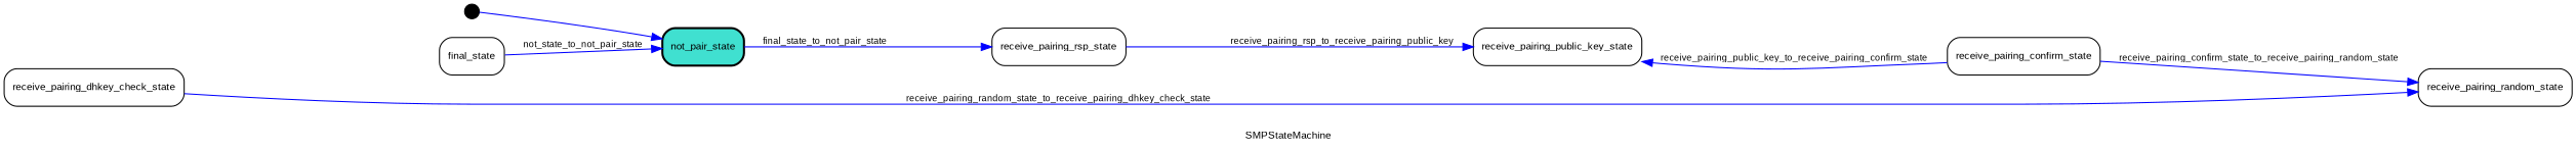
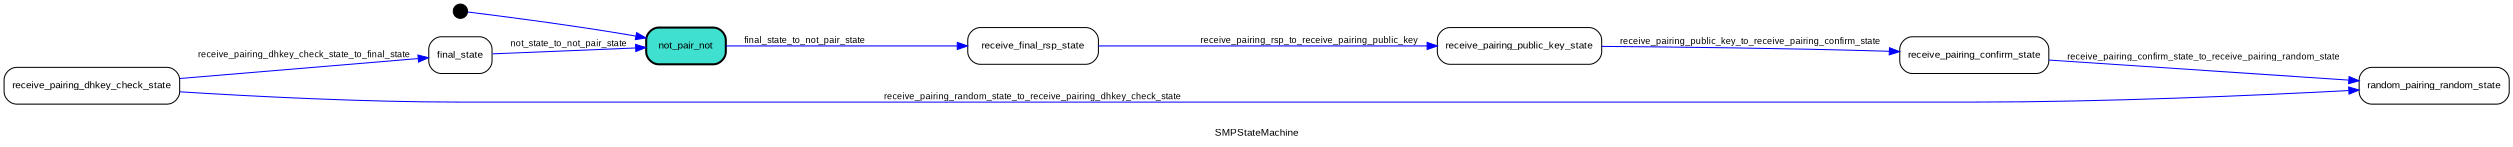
  digraph {
    fontname=Arial
    fontsize="10pt"
    label=SMPStateMachine
    rankdir=LR
    node [fillcolor=white fontsize="10pt" shape=rectangle style="rounded, filled" fontname=Arial peripheries=1]
    edge [color=blue fontname=Arial fontsize="9pt"]
    i [fillcolor=black fixedsize=true fontsize="1pt" height=0.2 shape=circle style=filled width=0.2 fontname="" peripheries=""]
-   n2 [fillcolor=turquoise label=not_pair_state penwidth=2]
-   n3 [label=receive_pairing_rsp_state]
+   n2 [fillcolor=turquoise label=not_pair_not penwidth=2]
+   n3 [label=receive_final_rsp_state]
    n4 [label=receive_pairing_public_key_state]
    n5 [label=final_state]
    n6 [label=receive_pairing_confirm_state]
-   n7 [label=receive_pairing_random_state]
+   n7 [label=random_pairing_random_state]
    n8 [label=receive_pairing_dhkey_check_state]
    i -> n2
    n2 -> n3 [label=final_state_to_not_pair_state]
    n3 -> n4 [label=receive_pairing_rsp_to_receive_pairing_public_key]
-   n6 -> n4 [label=receive_pairing_public_key_to_receive_pairing_confirm_state]
+   n4 -> n6 [label=receive_pairing_public_key_to_receive_pairing_confirm_state]
    n5 -> n2 [label=not_state_to_not_pair_state]
    n6 -> n7 [label=receive_pairing_confirm_state_to_receive_pairing_random_state]
+   n8 -> n5 [label=receive_pairing_dhkey_check_state_to_final_state]
    n8 -> n7 [label=receive_pairing_random_state_to_receive_pairing_dhkey_check_state]
  }
